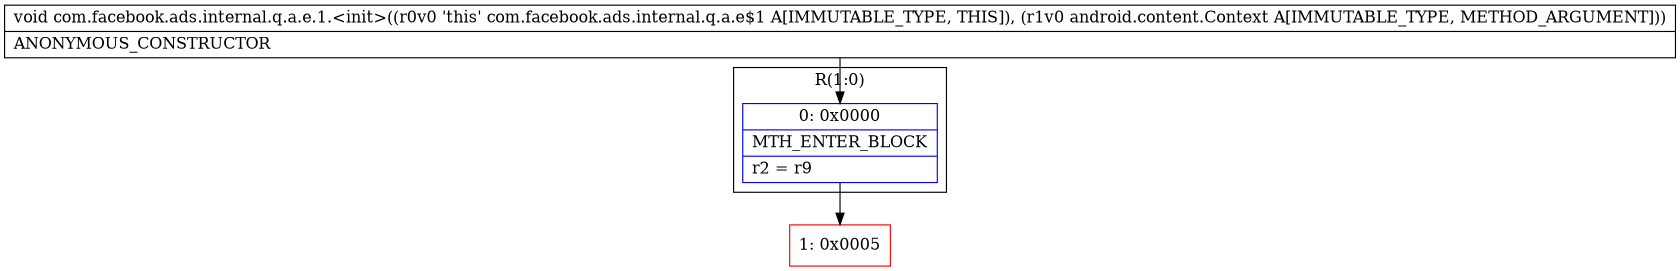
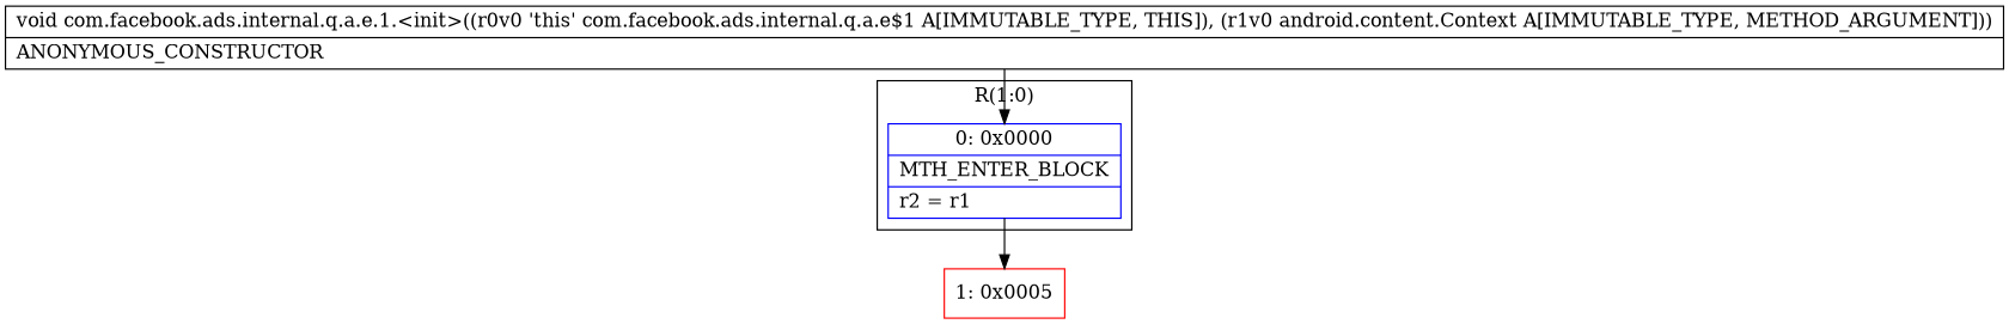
  digraph {
    node [shape=record]
-   n1 [color=blue label="{0\:\ 0x0000|MTH_ENTER_BLOCK\l|r2 = r9\l}"]
+   n1 [color=blue label="{0\:\ 0x0000|MTH_ENTER_BLOCK\l|r2 = r1\l}"]
    n2 [color=red label="{1\:\ 0x0005}"]
    n3 [label="{void com.facebook.ads.internal.q.a.e.1.\<init\>((r0v0 'this' com.facebook.ads.internal.q.a.e$1 A[IMMUTABLE_TYPE, THIS]), (r1v0 android.content.Context A[IMMUTABLE_TYPE, METHOD_ARGUMENT]))  | ANONYMOUS_CONSTRUCTOR\l}"]
    subgraph cluster_1 {
      label="R(1:0)"
      n1
    }
    n1 -> n2
    n3 -> n1
  }
